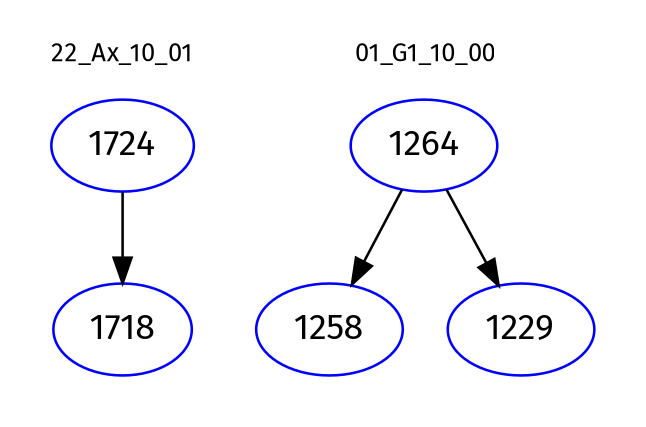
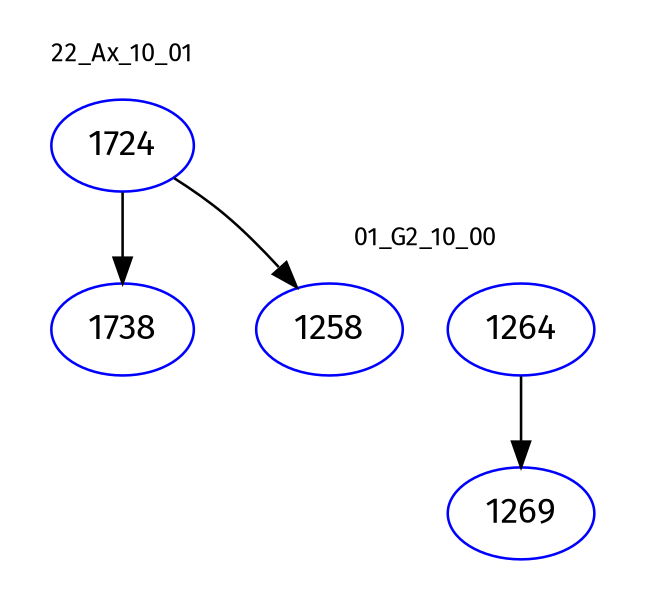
  digraph {
    fontname="Fira Sans"
    node [color=blue fontname="Fira Sans"]
    edge [color=black fontname="Fira Sans"]
    n1 [label=1724]
-   n2 [label=1718]
+   n2 [label=1738]
    n3 [label=1264]
    n4 [label=1258]
-   n5 [label=1229]
+   n5 [label=1269]
    subgraph cluster_1 {
      color=white
      fontsize=10
      label="22_Ax_10_01"
      n1
      n2
    }
    subgraph cluster_2 {
      color=white
      fontsize=10
-     label="01_G1_10_00"
+     label="01_G2_10_00"
      n3
      n4
      n5
    }
    n1 -> n2
-   n3 -> n4
+   n1 -> n4
    n3 -> n5
  }
